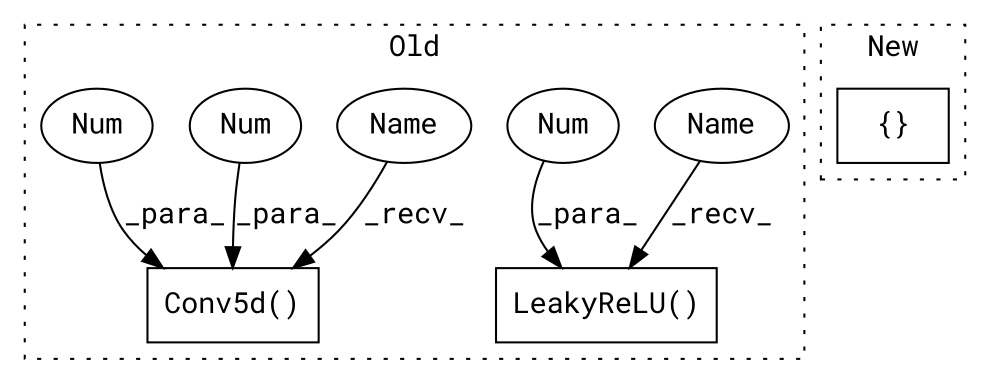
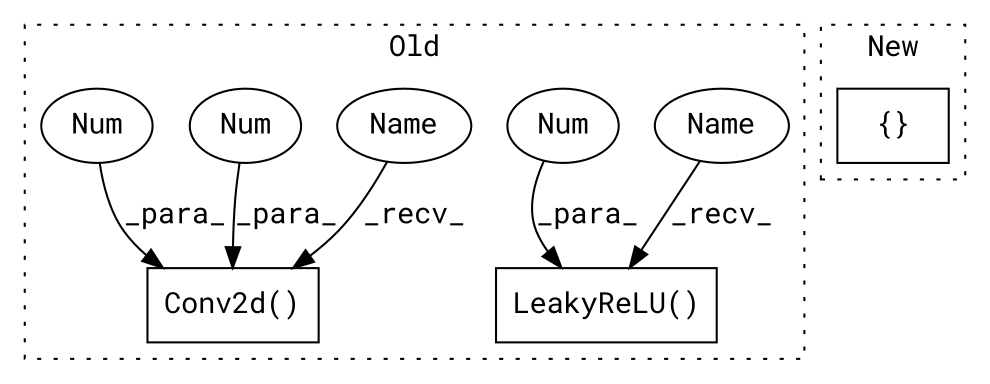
  digraph {
    fontname="Roboto Mono"
    node [a=76 l=2 shape=ellipse fontname="Roboto Mono"]
    edge [fontname="Roboto Mono"]
    n1 [a=75 l="13,15" label="LeakyReLU()" s="479,495" shape=box]
    n2 [l=3 label=Num s=492]
-   n3 [a=75 l="10,36" label="Conv5d()" s="409,424" shape=box]
+   n3 [a=75 l="10,36" label="Conv2d()" s="409,424" shape=box]
    n4 [l=1 label=Num s=419]
    n5 [label=Num s=422]
    n6 [a=87 label=Name s=479]
    n7 [a=87 label=Name s=409]
    n8 [a=59 l="2,1" label="{}" s="286,286" shape=box]
    subgraph cluster_1 {
      label=Old
      style=dotted
      n1
      n2
      n3
      n4
      n5
      n6
      n7
    }
    subgraph cluster_2 {
      label=New
      style=dotted
      n8
    }
    n2 -> n1 [label=_para_]
    n4 -> n3 [label=_para_]
    n5 -> n3 [label=_para_]
    n6 -> n1 [label=_recv_]
    n7 -> n3 [label=_recv_]
  }
